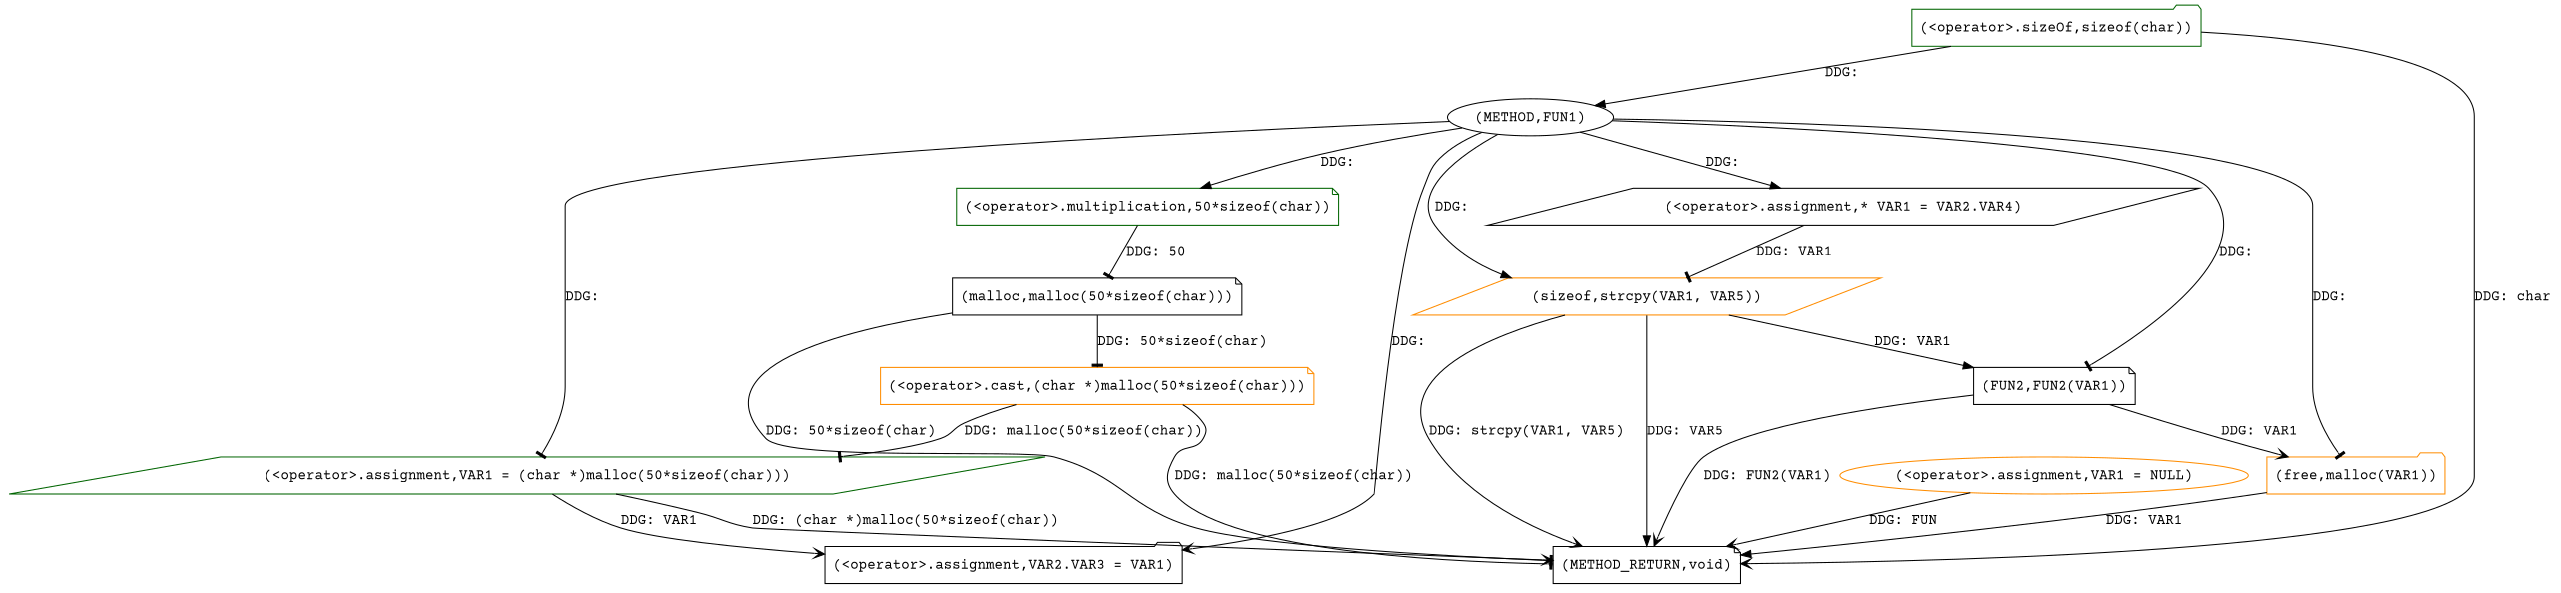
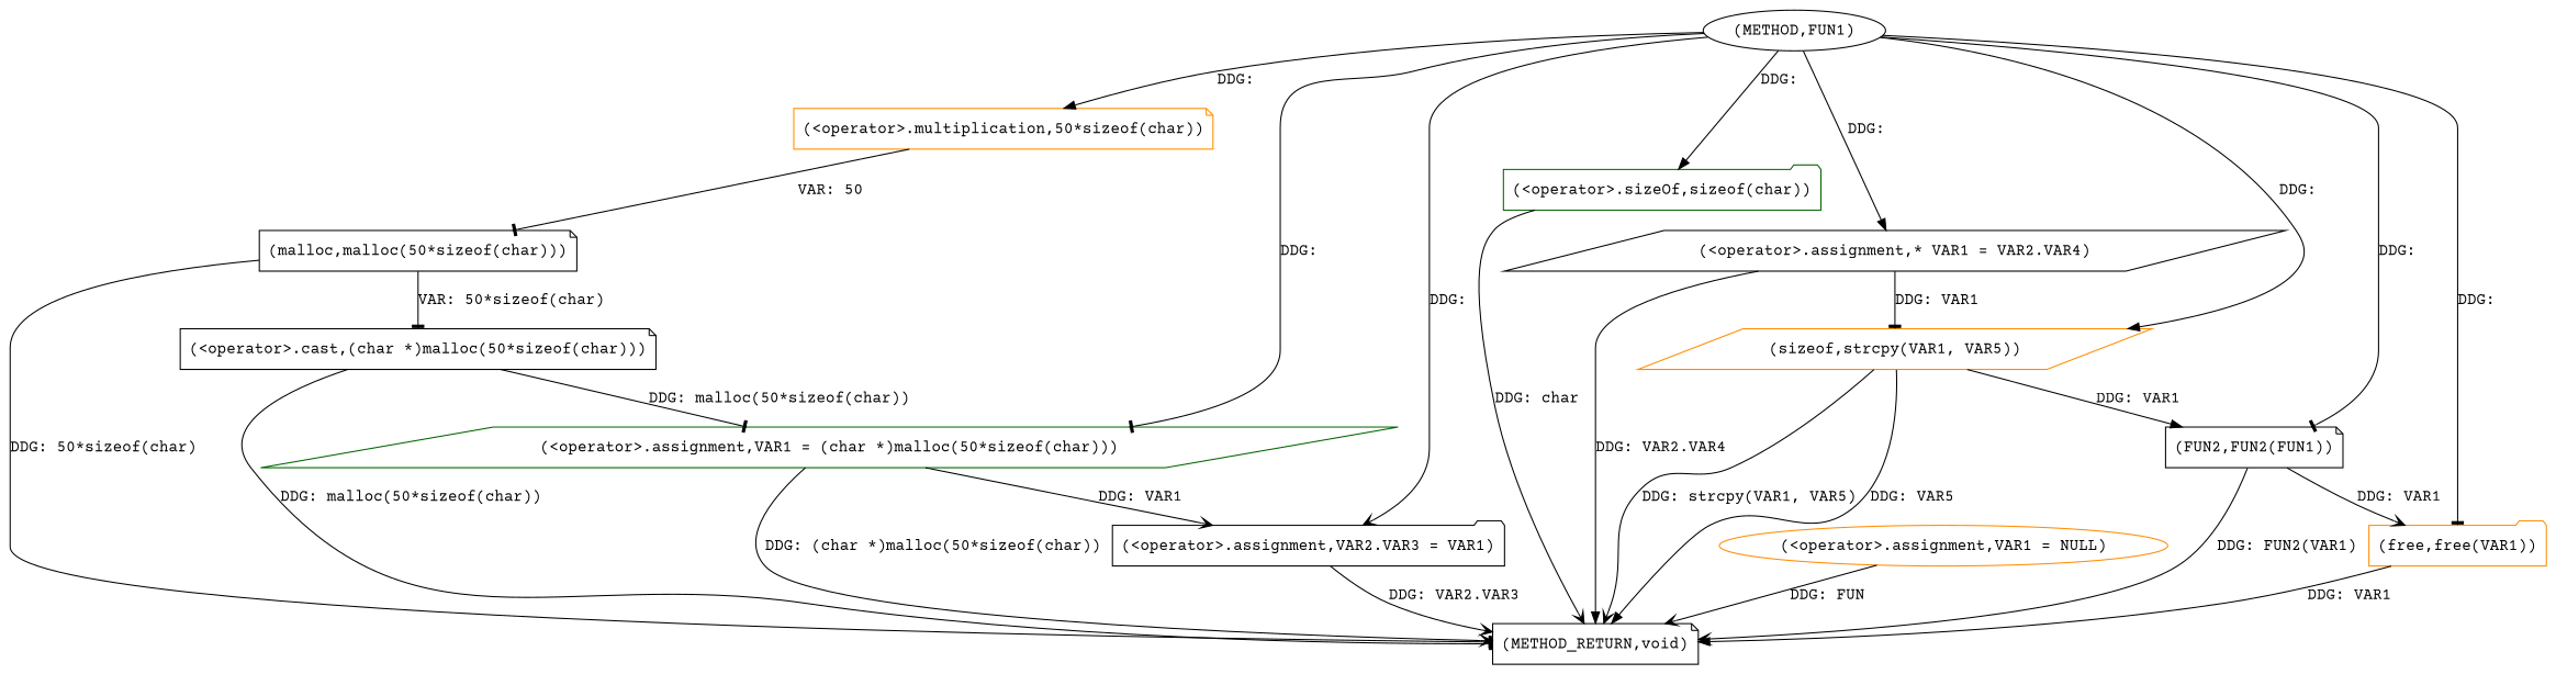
  digraph {
    fontname="Courier Prime"
    node [color=black fontname="Courier Prime" shape=note]
    edge [arrowhead=tee fontname="Courier Prime"]
    n1 [label="(METHOD,FUN1)" shape=ellipse]
    n2 [color=darkgreen label="(<operator>.assignment,VAR1 = (char *)malloc(50*sizeof(char)))" shape=parallelogram]
-   n3 [color=darkgreen label="(<operator>.multiplication,50*sizeof(char))"]
+   n3 [color=darkorange label="(<operator>.multiplication,50*sizeof(char))"]
    n4 [color=darkgreen label="(<operator>.sizeOf,sizeof(char))" shape=folder]
    n5 [label="(<operator>.assignment,VAR2.VAR3 = VAR1)" shape=folder]
    n6 [label="(<operator>.assignment,* VAR1 = VAR2.VAR4)" shape=parallelogram]
    n7 [color=darkorange label="(sizeof,strcpy(VAR1, VAR5))" shape=parallelogram]
-   n8 [label="(FUN2,FUN2(VAR1))"]
-   n9 [color=darkorange label="(free,malloc(VAR1))" shape=folder]
+   n8 [label="(FUN2,FUN2(FUN1))"]
+   n9 [color=darkorange label="(free,free(VAR1))" shape=folder]
    n10 [color=darkorange label="(<operator>.assignment,VAR1 = NULL)" shape=ellipse]
    n11 [label="(METHOD_RETURN,void)"]
    n12 [label="(malloc,malloc(50*sizeof(char)))"]
-   n13 [color=darkorange label="(<operator>.cast,(char *)malloc(50*sizeof(char)))"]
+   n13 [label="(<operator>.cast,(char *)malloc(50*sizeof(char)))"]
    n1 -> n2 [label="DDG: "]
    n1 -> n3 [arrowhead=normal label="DDG: "]
-   n4 -> n1 [arrowhead=normal label="DDG: "]
+   n1 -> n4 [arrowhead=normal label="DDG: "]
    n1 -> n5 [arrowhead=vee label="DDG: "]
    n1 -> n6 [arrowhead=normal label="DDG: "]
    n1 -> n7 [arrowhead=normal label="DDG: "]
    n1 -> n8 [label="DDG: "]
    n1 -> n9 [label="DDG: "]
    n2 -> n5 [arrowhead=vee label="DDG: VAR1"]
    n2 -> n11 [arrowhead=vee label="DDG: (char *)malloc(50*sizeof(char))"]
-   n3 -> n12 [label="DDG: 50"]
+   n3 -> n12 [label="VAR: 50"]
    n4 -> n11 [arrowhead=vee label="DDG: char"]
+   n5 -> n11 [arrowhead=vee label="DDG: VAR2.VAR3"]
    n6 -> n7 [label="DDG: VAR1"]
+   n6 -> n11 [arrowhead=normal label="DDG: VAR2.VAR4"]
    n7 -> n8 [arrowhead=normal label="DDG: VAR1"]
    n7 -> n11 [arrowhead=vee label="DDG: strcpy(VAR1, VAR5)"]
    n7 -> n11 [arrowhead=normal label="DDG: VAR5"]
    n8 -> n9 [arrowhead=vee label="DDG: VAR1"]
    n8 -> n11 [arrowhead=vee label="DDG: FUN2(VAR1)"]
    n9 -> n11 [arrowhead=normal label="DDG: VAR1"]
    n10 -> n11 [arrowhead=vee label="DDG: FUN"]
    n12 -> n11 [label="DDG: 50*sizeof(char)"]
-   n12 -> n13 [label="DDG: 50*sizeof(char)"]
+   n12 -> n13 [label="VAR: 50*sizeof(char)"]
    n13 -> n2 [label="DDG: malloc(50*sizeof(char))"]
    n13 -> n11 [label="DDG: malloc(50*sizeof(char))"]
  }
